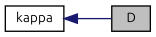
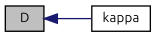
  digraph {
    rankdir=LR
    fontname=Ubuntu
    node [color=black fontname=Ubuntu fontsize=10 shape=record]
    n1 [fillcolor=grey75 fontcolor=black height=0.2 label=D style=filled width=0.4]
    n2 [height=0.2 label=kappa width=0.4]
-   n2 -> n1 [color=midnightblue dir=back fontname=Ubuntu fontsize=10 labelfontname=FreeSans labelfontsize=10 style=solid]
+   n1 -> n2 [color=midnightblue dir=back fontname=Ubuntu fontsize=10 labelfontname=FreeSans labelfontsize=10 style=solid]
  }
